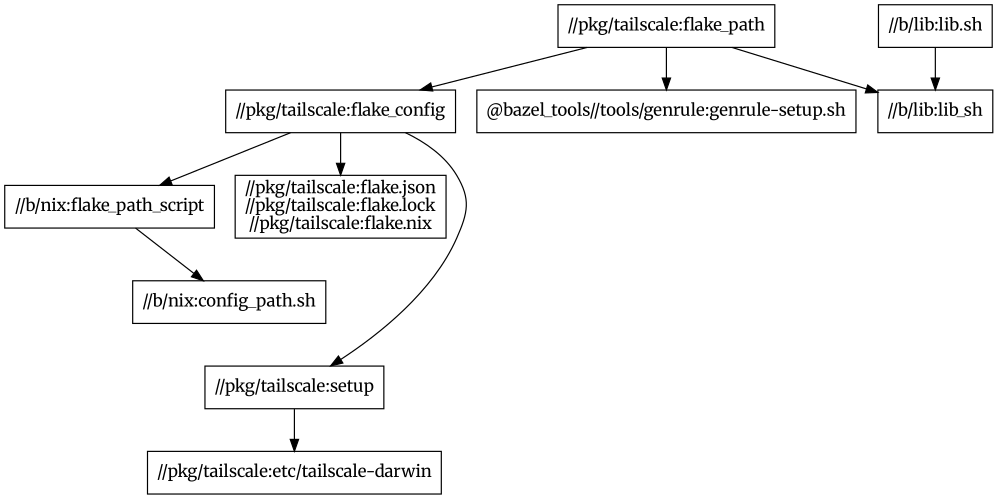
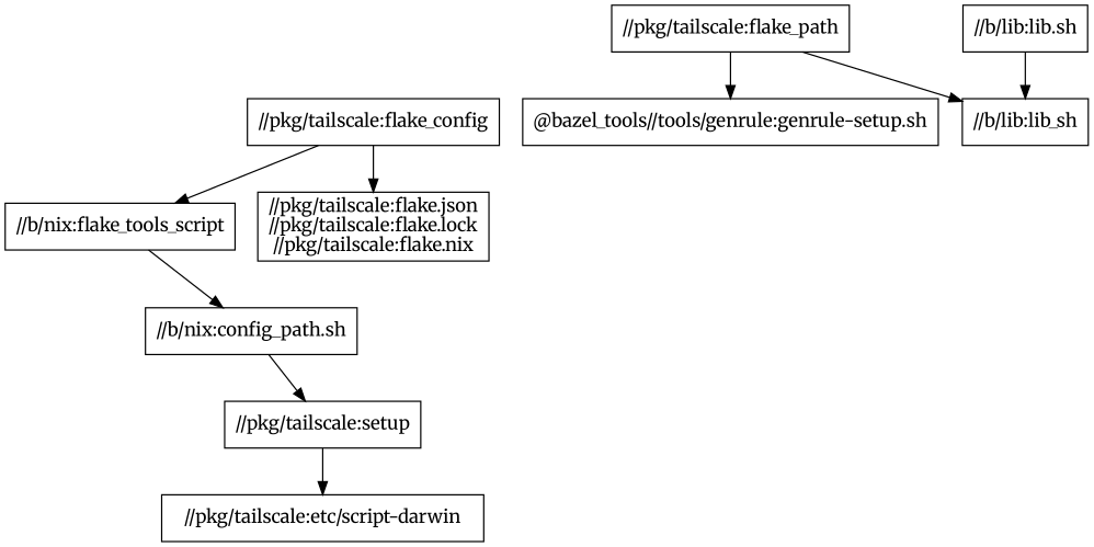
  digraph {
    fontname=Merriweather
    node [fontname=Merriweather shape=box]
    edge [fontname=Merriweather]
    "//pkg/tailscale:flake_path"
    "//pkg/tailscale:flake_config"
    "//b/lib:lib_sh"
    "@bazel_tools//tools/genrule:genrule-setup.sh"
-   "//b/nix:flake_path_script"
+   "//b/nix:flake_path_script" [label="//b/nix:flake_tools_script"]
    "//pkg/tailscale:flake.json\n//pkg/tailscale:flake.lock\n//pkg/tailscale:flake.nix"
    n7 [label="//pkg/tailscale:setup"]
    n8 [label="//b/nix:config_path.sh"]
-   "//pkg/tailscale:etc/tailscale-darwin"
+   "//pkg/tailscale:etc/tailscale-darwin" [label="//pkg/tailscale:etc/script-darwin"]
    "//b/lib:lib.sh"
-   "//pkg/tailscale:flake_path" -> "//pkg/tailscale:flake_config"
    "//pkg/tailscale:flake_path" -> "//b/lib:lib_sh"
    "//pkg/tailscale:flake_path" -> "@bazel_tools//tools/genrule:genrule-setup.sh"
    "//pkg/tailscale:flake_config" -> "//b/nix:flake_path_script"
    "//pkg/tailscale:flake_config" -> "//pkg/tailscale:flake.json\n//pkg/tailscale:flake.lock\n//pkg/tailscale:flake.nix"
-   "//pkg/tailscale:flake_config" -> n7
+   n8 -> n7
    "//b/nix:flake_path_script" -> n8
    n7 -> "//pkg/tailscale:etc/tailscale-darwin"
    "//b/lib:lib.sh" -> "//b/lib:lib_sh"
  }
